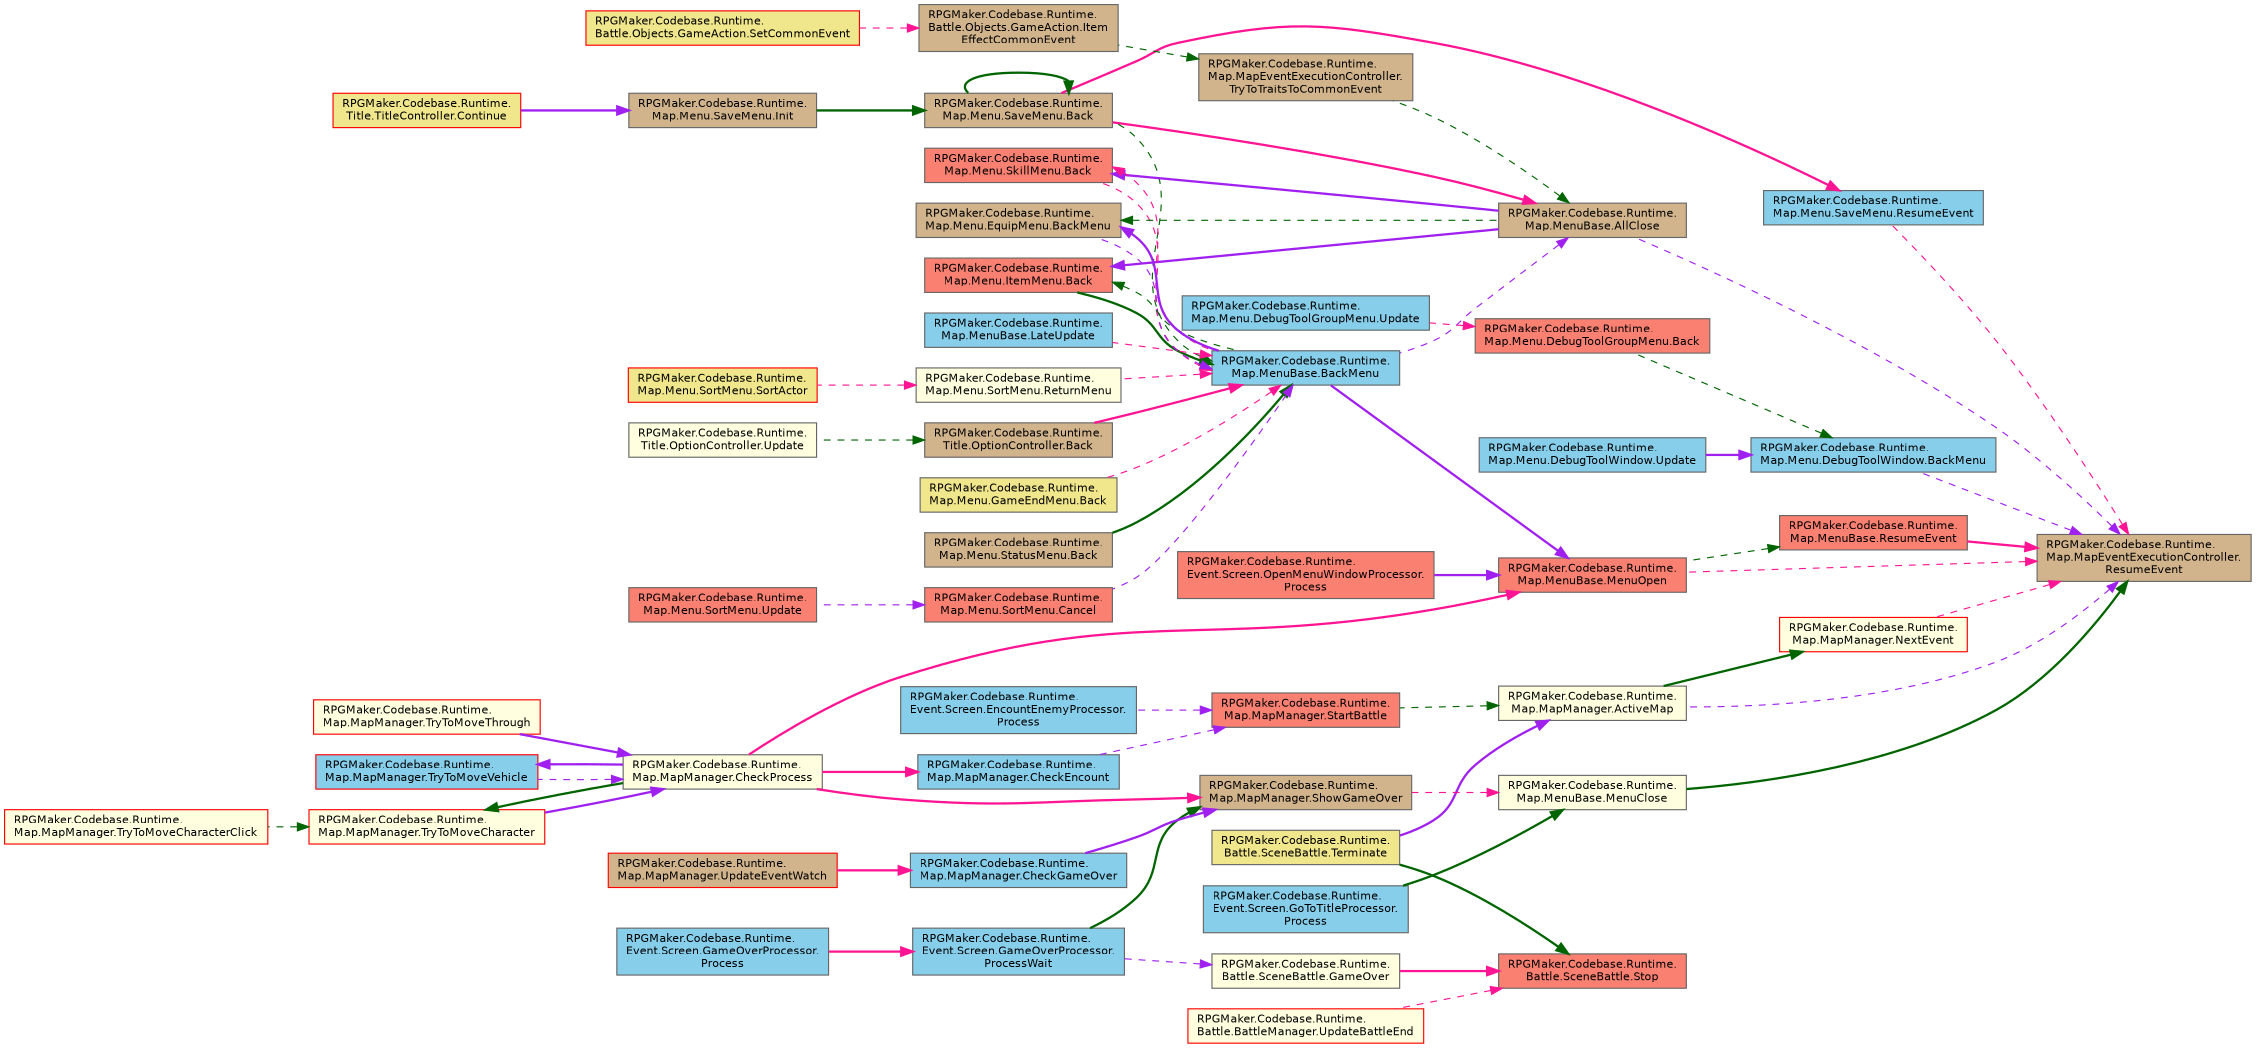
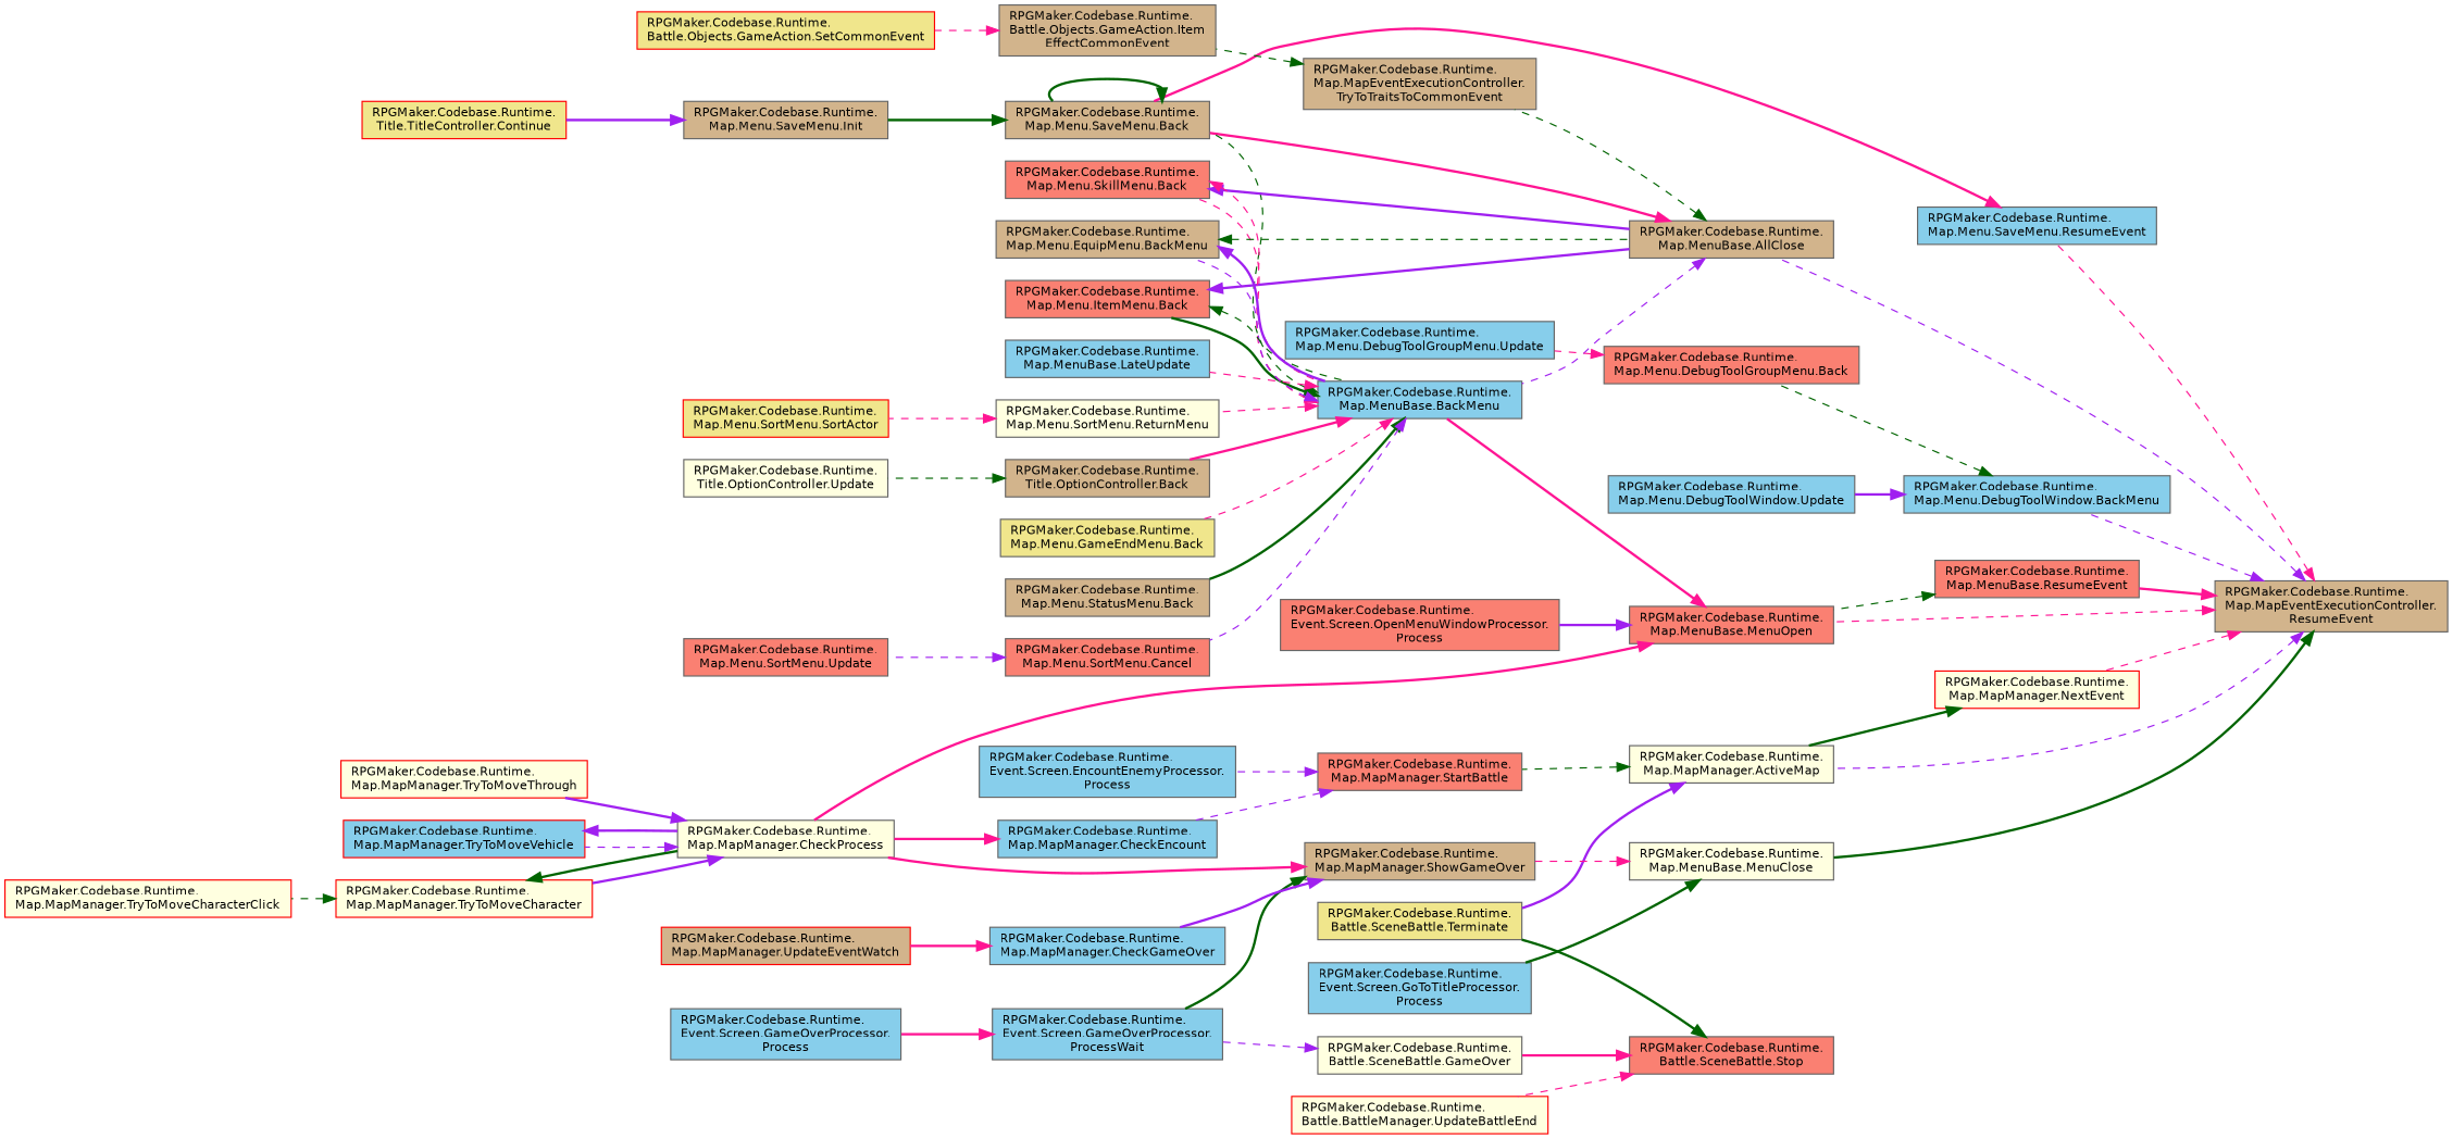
  digraph {
    rankdir=RL
    node [color=grey40 fillcolor=skyblue fontname=Helvetica fontsize=10 shape=box style=filled]
    edge [color=purple dir=back fontname=Helvetica fontsize=10 labelfontname=Helvetica labelfontsize=10 style=dashed]
    n1 [color=gray40 fillcolor=tan fontcolor=black height=0.2 label="RPGMaker.Codebase.Runtime.\lMap.MapEventExecutionController.\lResumeEvent" width=0.4]
    n2 [fillcolor=lightyellow height=0.2 label="RPGMaker.Codebase.Runtime.\lMap.MapManager.ActiveMap" width=0.4]
    n3 [fillcolor=tan height=0.2 label="RPGMaker.Codebase.Runtime.\lMap.MenuBase.AllClose" width=0.4]
    n4 [height=0.2 label="RPGMaker.Codebase.Runtime.\lMap.Menu.DebugToolWindow.BackMenu" width=0.4]
    n5 [fillcolor=lightyellow height=0.2 label="RPGMaker.Codebase.Runtime.\lMap.MenuBase.MenuClose" width=0.4]
    n6 [fillcolor=salmon height=0.2 label="RPGMaker.Codebase.Runtime.\lMap.MenuBase.MenuOpen" width=0.4]
    n7 [color=red fillcolor=lightyellow height=0.2 label="RPGMaker.Codebase.Runtime.\lMap.MapManager.NextEvent" width=0.4]
    n8 [height=0.2 label="RPGMaker.Codebase.Runtime.\lMap.Menu.SaveMenu.ResumeEvent" width=0.4]
    n9 [fillcolor=salmon height=0.2 label="RPGMaker.Codebase.Runtime.\lMap.MenuBase.ResumeEvent" width=0.4]
    n10 [fillcolor=salmon height=0.2 label="RPGMaker.Codebase.Runtime.\lMap.MapManager.StartBattle" width=0.4]
    n11 [fillcolor=khaki height=0.2 label="RPGMaker.Codebase.Runtime.\lBattle.SceneBattle.Terminate" width=0.4]
    n12 [fillcolor=tan height=0.2 label="RPGMaker.Codebase.Runtime.\lMap.Menu.SaveMenu.Back" width=0.4]
    n13 [height=0.2 label="RPGMaker.Codebase.Runtime.\lMap.MenuBase.BackMenu" width=0.4]
    n14 [fillcolor=tan height=0.2 label="RPGMaker.Codebase.Runtime.\lMap.MapEventExecutionController.\lTryToTraitsToCommonEvent" width=0.4]
    n15 [fillcolor=salmon height=0.2 label="RPGMaker.Codebase.Runtime.\lMap.Menu.DebugToolGroupMenu.Back" width=0.4]
    n16 [height=0.2 label="RPGMaker.Codebase.Runtime.\lMap.Menu.DebugToolWindow.Update" width=0.4]
    n17 [height=0.2 label="RPGMaker.Codebase.Runtime.\lEvent.Screen.GoToTitleProcessor.\lProcess" width=0.4]
    n18 [fillcolor=tan height=0.2 label="RPGMaker.Codebase.Runtime.\lMap.MapManager.ShowGameOver" width=0.4]
    n19 [fillcolor=lightyellow height=0.2 label="RPGMaker.Codebase.Runtime.\lMap.MapManager.CheckProcess" width=0.4]
    n20 [fillcolor=salmon height=0.2 label="RPGMaker.Codebase.Runtime.\lEvent.Screen.OpenMenuWindowProcessor.\lProcess" width=0.4]
    n21 [height=0.2 label="RPGMaker.Codebase.Runtime.\lMap.MapManager.CheckEncount" width=0.4]
    n22 [height=0.2 label="RPGMaker.Codebase.Runtime.\lEvent.Screen.EncountEnemyProcessor.\lProcess" width=0.4]
    n23 [color=red fillcolor=lightyellow height=0.2 label="RPGMaker.Codebase.Runtime.\lMap.MapManager.TryToMoveCharacter" width=0.4]
    n24 [color=red fillcolor=lightyellow height=0.2 label="RPGMaker.Codebase.Runtime.\lMap.MapManager.TryToMoveThrough" width=0.4]
    n25 [color=red height=0.2 label="RPGMaker.Codebase.Runtime.\lMap.MapManager.TryToMoveVehicle" width=0.4]
    n26 [color=red fillcolor=lightyellow height=0.2 label="RPGMaker.Codebase.Runtime.\lMap.MapManager.TryToMoveCharacterClick" width=0.4]
    n27 [fillcolor=salmon height=0.2 label="RPGMaker.Codebase.Runtime.\lBattle.SceneBattle.Stop" width=0.4]
    n28 [fillcolor=lightyellow height=0.2 label="RPGMaker.Codebase.Runtime.\lBattle.SceneBattle.GameOver" width=0.4]
    n29 [color=red fillcolor=lightyellow height=0.2 label="RPGMaker.Codebase.Runtime.\lBattle.BattleManager.UpdateBattleEnd" width=0.4]
    n30 [height=0.2 label="RPGMaker.Codebase.Runtime.\lEvent.Screen.GameOverProcessor.\lProcessWait" width=0.4]
    n31 [height=0.2 label="RPGMaker.Codebase.Runtime.\lEvent.Screen.GameOverProcessor.\lProcess" width=0.4]
    n32 [fillcolor=tan height=0.2 label="RPGMaker.Codebase.Runtime.\lMap.Menu.SaveMenu.Init" width=0.4]
    n33 [fillcolor=khaki height=0.2 label="RPGMaker.Codebase.Runtime.\lMap.Menu.GameEndMenu.Back" width=0.4]
    n34 [fillcolor=salmon height=0.2 label="RPGMaker.Codebase.Runtime.\lMap.Menu.ItemMenu.Back" width=0.4]
    n35 [fillcolor=salmon height=0.2 label="RPGMaker.Codebase.Runtime.\lMap.Menu.SkillMenu.Back" width=0.4]
    n36 [fillcolor=tan height=0.2 label="RPGMaker.Codebase.Runtime.\lMap.Menu.StatusMenu.Back" width=0.4]
    n37 [fillcolor=tan height=0.2 label="RPGMaker.Codebase.Runtime.\lTitle.OptionController.Back" width=0.4]
    n38 [fillcolor=tan height=0.2 label="RPGMaker.Codebase.Runtime.\lMap.Menu.EquipMenu.BackMenu" width=0.4]
    n39 [fillcolor=salmon height=0.2 label="RPGMaker.Codebase.Runtime.\lMap.Menu.SortMenu.Cancel" width=0.4]
    n40 [height=0.2 label="RPGMaker.Codebase.Runtime.\lMap.MenuBase.LateUpdate" width=0.4]
    n41 [fillcolor=lightyellow height=0.2 label="RPGMaker.Codebase.Runtime.\lMap.Menu.SortMenu.ReturnMenu" width=0.4]
    n42 [fillcolor=tan height=0.2 label="RPGMaker.Codebase.Runtime.\lBattle.Objects.GameAction.Item\lEffectCommonEvent" width=0.4]
    n43 [color=red fillcolor=khaki height=0.2 label="RPGMaker.Codebase.Runtime.\lTitle.TitleController.Continue" width=0.4]
    n44 [fillcolor=lightyellow height=0.2 label="RPGMaker.Codebase.Runtime.\lTitle.OptionController.Update" width=0.4]
    n45 [fillcolor=salmon height=0.2 label="RPGMaker.Codebase.Runtime.\lMap.Menu.SortMenu.Update" width=0.4]
    n46 [color=red fillcolor=khaki height=0.2 label="RPGMaker.Codebase.Runtime.\lMap.Menu.SortMenu.SortActor" width=0.4]
    n47 [color=red fillcolor=khaki height=0.2 label="RPGMaker.Codebase.Runtime.\lBattle.Objects.GameAction.SetCommonEvent" width=0.4]
    n48 [height=0.2 label="RPGMaker.Codebase.Runtime.\lMap.Menu.DebugToolGroupMenu.Update" width=0.4]
    n49 [height=0.2 label="RPGMaker.Codebase.Runtime.\lMap.MapManager.CheckGameOver" width=0.4]
    n50 [color=red fillcolor=tan height=0.2 label="RPGMaker.Codebase.Runtime.\lMap.MapManager.UpdateEventWatch" width=0.4]
    n1 -> n2
    n1 -> n3
    n1 -> n4
    n1 -> n5 [color=darkgreen style=bold]
    n1 -> n6 [color=deeppink]
    n1 -> n7 [color=deeppink]
    n1 -> n8 [color=deeppink]
    n1 -> n9 [color=deeppink style=bold]
    n2 -> n10 [color=darkgreen]
    n2 -> n11 [style=bold]
    n3 -> n12 [color=deeppink style=bold]
    n3 -> n13
    n3 -> n14 [color=darkgreen]
    n4 -> n15 [color=darkgreen]
    n4 -> n16 [style=bold]
    n5 -> n17 [color=darkgreen style=bold]
    n5 -> n18 [color=deeppink]
-   n6 -> n13 [style=bold]
+   n6 -> n13 [color=deeppink style=bold]
    n6 -> n19 [color=deeppink style=bold]
    n6 -> n20 [style=bold]
    n7 -> n2 [color=darkgreen style=bold]
    n8 -> n12 [color=deeppink style=bold]
    n9 -> n6 [color=darkgreen]
    n10 -> n21
    n10 -> n22
    n12 -> n12 [color=darkgreen style=bold]
    n12 -> n32 [color=darkgreen style=bold]
    n13 -> n12 [color=darkgreen]
    n13 -> n33 [color=deeppink]
    n13 -> n34 [color=darkgreen style=bold]
    n13 -> n35 [color=deeppink]
    n13 -> n36 [color=darkgreen style=bold]
    n13 -> n37 [color=deeppink style=bold]
    n13 -> n38
    n13 -> n39
    n13 -> n40 [color=deeppink]
    n13 -> n41 [color=deeppink]
    n14 -> n42 [color=darkgreen]
    n15 -> n48 [color=deeppink]
    n18 -> n19 [color=deeppink style=bold]
    n18 -> n30 [color=darkgreen style=bold]
    n18 -> n49 [style=bold]
    n19 -> n23 [style=bold]
    n19 -> n24 [style=bold]
    n19 -> n25
    n21 -> n19 [color=deeppink style=bold]
    n23 -> n19 [color=darkgreen style=bold]
    n23 -> n26 [color=darkgreen]
    n25 -> n19 [style=bold]
    n27 -> n11 [color=darkgreen style=bold]
    n27 -> n28 [color=deeppink style=bold]
    n27 -> n29 [color=deeppink]
    n28 -> n30
    n30 -> n31 [color=deeppink style=bold]
    n32 -> n43 [style=bold]
    n34 -> n3 [style=bold]
    n34 -> n13 [color=darkgreen]
    n35 -> n3 [style=bold]
    n35 -> n13 [color=deeppink]
    n37 -> n44 [color=darkgreen]
    n38 -> n3 [color=darkgreen]
    n38 -> n13 [style=bold]
    n39 -> n45
    n41 -> n46 [color=deeppink]
    n42 -> n47 [color=deeppink]
    n49 -> n50 [color=deeppink style=bold]
  }
